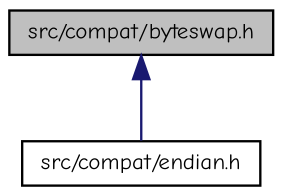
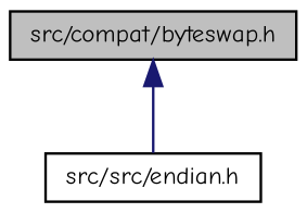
  digraph {
    fontname="Comic Neue"
    node [color=black fontname="Comic Neue" fontsize=10 shape=record style=filled]
    n1 [fillcolor=grey75 fontcolor=black height=0.2 label="src/compat/byteswap.h" width=0.4]
-   n2 [fillcolor=white height=0.2 label="src/compat/endian.h" width=0.4]
+   n2 [fillcolor=white height=0.2 label="src/src/endian.h" width=0.4]
    n1 -> n2 [color=midnightblue dir=back fontname="Comic Neue" fontsize=10 labelfontname=Helvetica labelfontsize=10 style=solid]
  }
